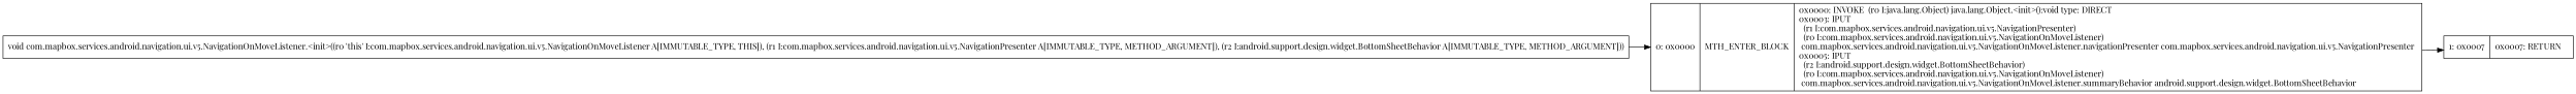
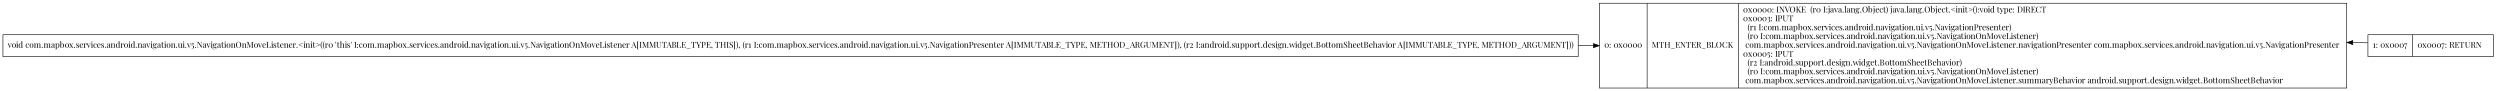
  digraph {
    rankdir=LR
    fontname="Playfair Display"
    node [shape=record fontname="Playfair Display"]
    edge [fontname="Playfair Display"]
    n1 [label="{0\:\ 0x0000|MTH_ENTER_BLOCK\l|0x0000: INVOKE  (r0 I:java.lang.Object) java.lang.Object.\<init\>():void type: DIRECT \l0x0003: IPUT  \l  (r1 I:com.mapbox.services.android.navigation.ui.v5.NavigationPresenter)\l  (r0 I:com.mapbox.services.android.navigation.ui.v5.NavigationOnMoveListener)\l com.mapbox.services.android.navigation.ui.v5.NavigationOnMoveListener.navigationPresenter com.mapbox.services.android.navigation.ui.v5.NavigationPresenter \l0x0005: IPUT  \l  (r2 I:android.support.design.widget.BottomSheetBehavior)\l  (r0 I:com.mapbox.services.android.navigation.ui.v5.NavigationOnMoveListener)\l com.mapbox.services.android.navigation.ui.v5.NavigationOnMoveListener.summaryBehavior android.support.design.widget.BottomSheetBehavior \l}"]
    n2 [label="{1\:\ 0x0007|0x0007: RETURN   \l}"]
    n3 [label="{void com.mapbox.services.android.navigation.ui.v5.NavigationOnMoveListener.\<init\>((r0 'this' I:com.mapbox.services.android.navigation.ui.v5.NavigationOnMoveListener A[IMMUTABLE_TYPE, THIS]), (r1 I:com.mapbox.services.android.navigation.ui.v5.NavigationPresenter A[IMMUTABLE_TYPE, METHOD_ARGUMENT]), (r2 I:android.support.design.widget.BottomSheetBehavior A[IMMUTABLE_TYPE, METHOD_ARGUMENT])) }"]
-   n1 -> n2
+   n2 -> n1
    n3 -> n1
  }
